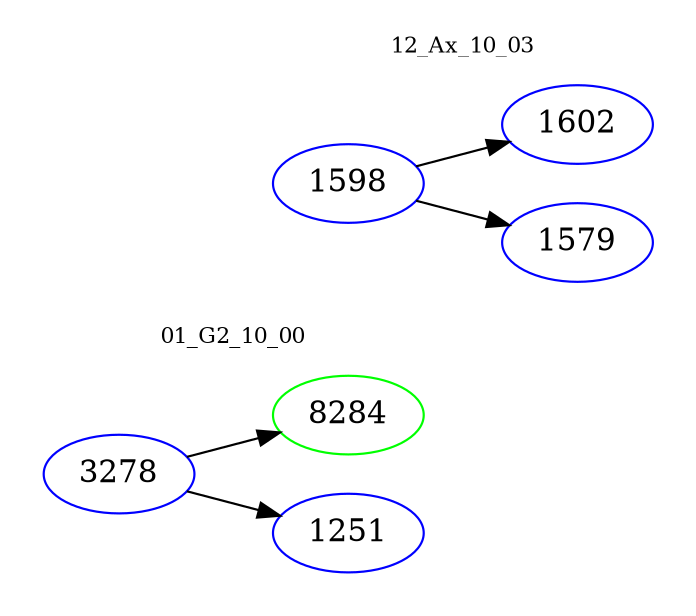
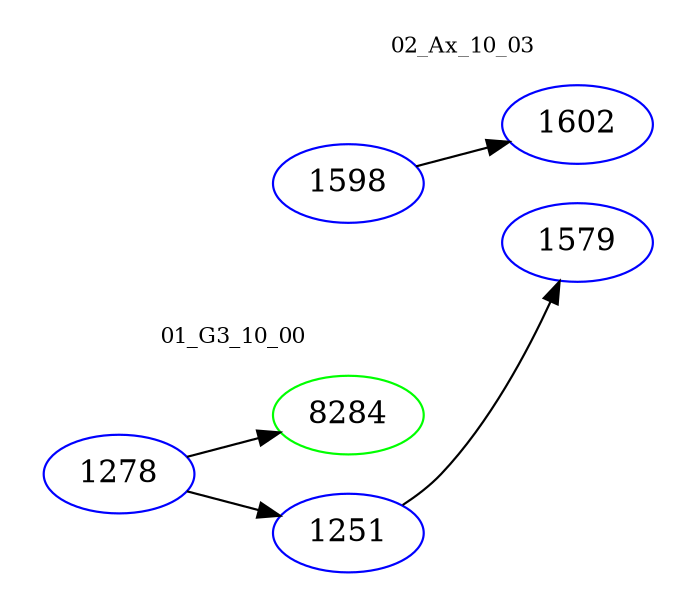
  digraph {
    rankdir=LR
    node [color=blue]
    edge [color=black]
    n1 [label=1598]
    n2 [label=1579]
    n3 [label=1602]
-   n4 [label=3278]
+   n4 [label=1278]
    n5 [label=1251]
    n6 [color=green label=8284]
    subgraph cluster_1 {
      color=white
      fontsize=10
-     label="12_Ax_10_03"
+     label="02_Ax_10_03"
      n1
      n2
      n3
    }
    subgraph cluster_2 {
      color=white
      fontsize=10
-     label="01_G2_10_00"
+     label="01_G3_10_00"
      n4
      n5
      n6
    }
-   n1 -> n2
+   n5 -> n2
    n1 -> n3
    n4 -> n5
    n4 -> n6
  }
